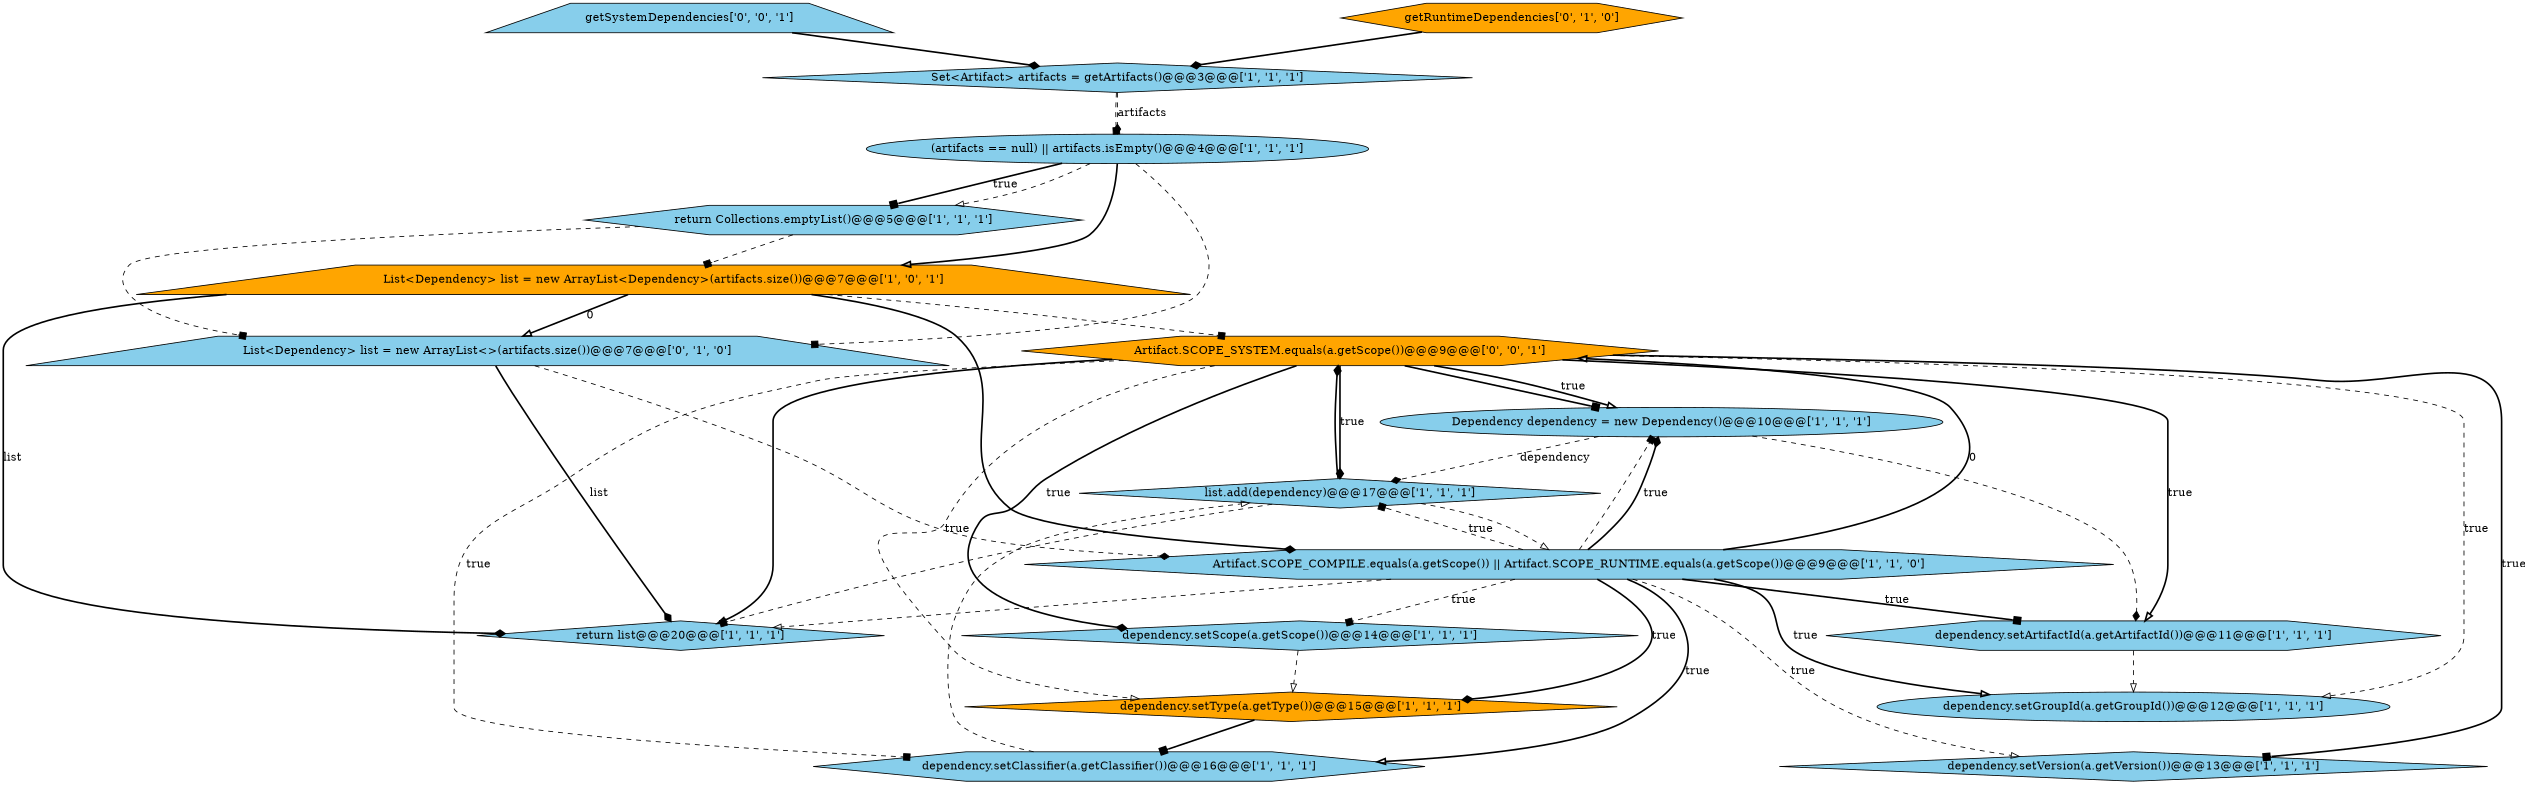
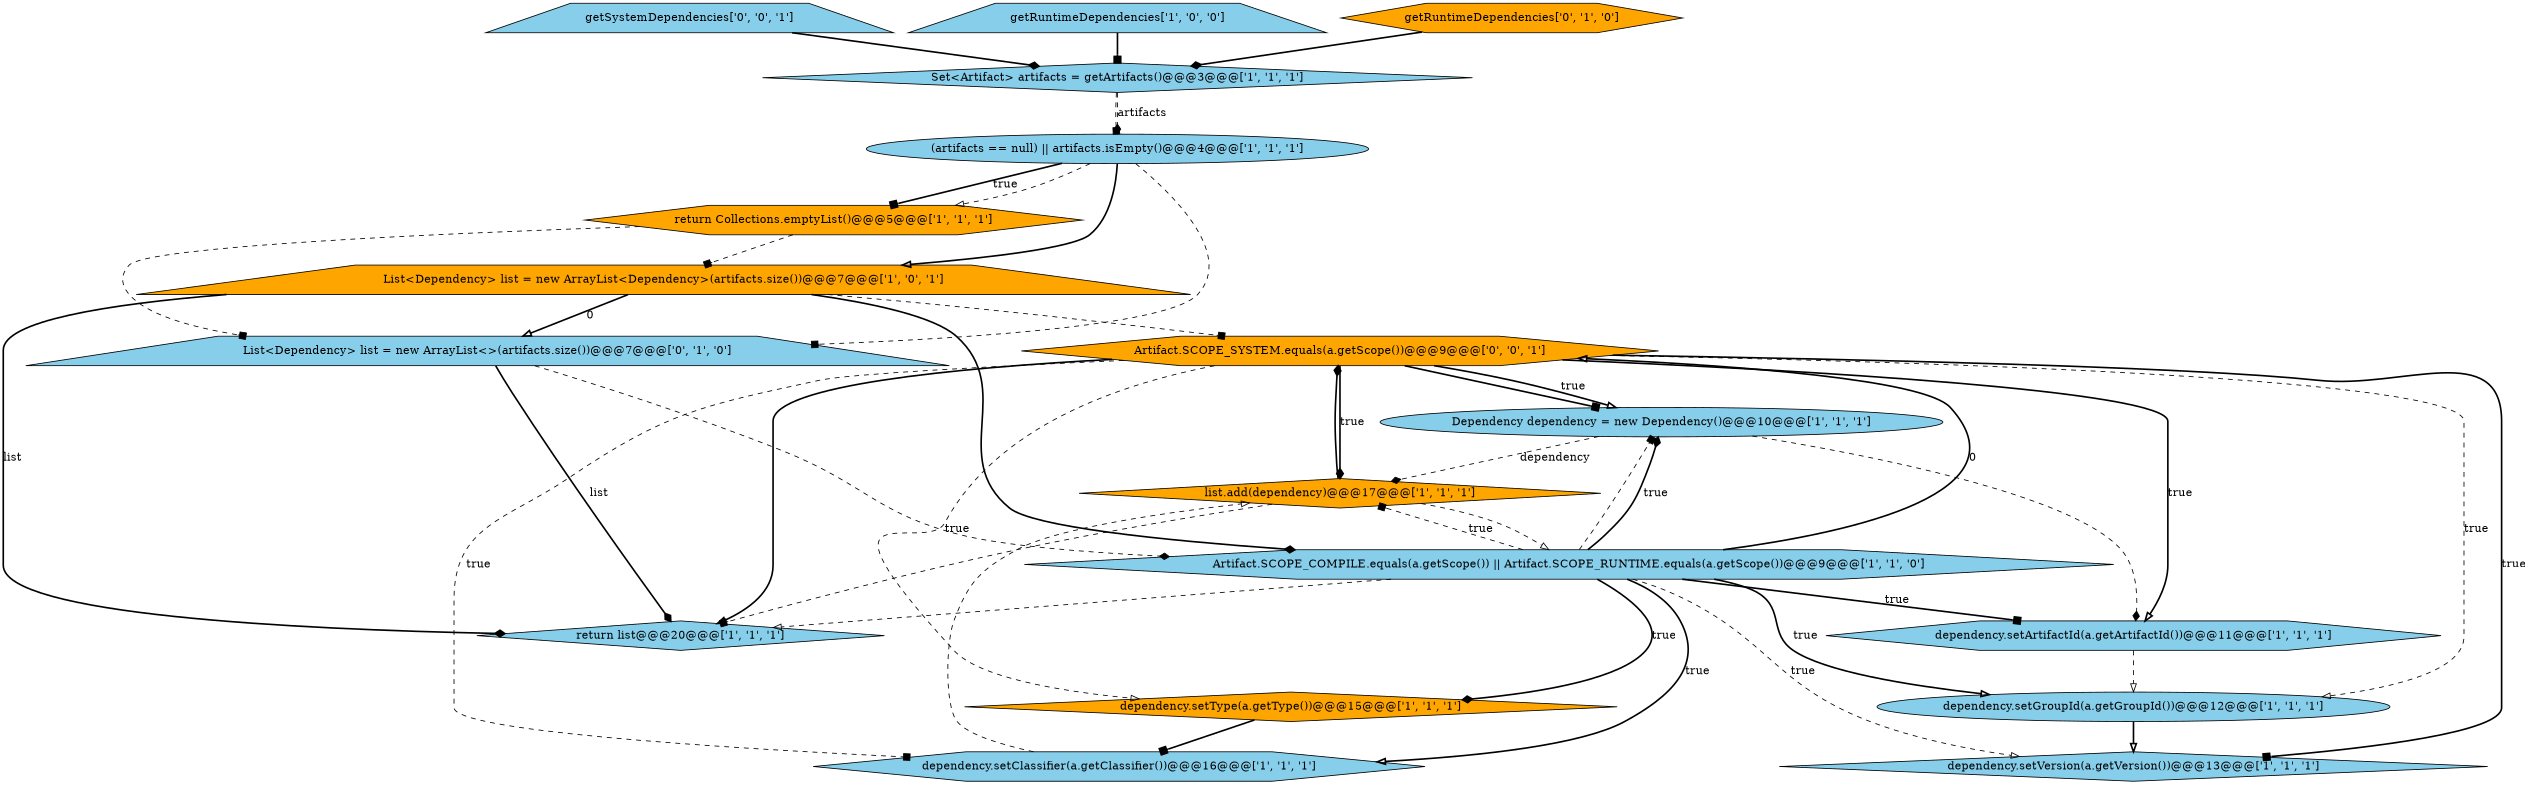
  digraph {
    node [fillcolor=skyblue shape=hexagon style=filled]
    edge [arrowhead=onormal style=bold]
    n1 [fillcolor=orange label="List<Dependency> list = new ArrayList<Dependency>(artifacts.size())@@@7@@@['1', '0', '1']" shape=trapezium]
    n2 [fillcolor=orange label="Artifact.SCOPE_SYSTEM.equals(a.getScope())@@@9@@@['0', '0', '1']"]
    n3 [label="List<Dependency> list = new ArrayList<>(artifacts.size())@@@7@@@['0', '1', '0']" shape=trapezium]
    n4 [label="return list@@@20@@@['1', '1', '1']" shape=diamond]
    n5 [label="Artifact.SCOPE_COMPILE.equals(a.getScope()) || Artifact.SCOPE_RUNTIME.equals(a.getScope())@@@9@@@['1', '1', '0']"]
    n6 [label="Dependency dependency = new Dependency()@@@10@@@['1', '1', '1']" shape=ellipse]
-   n7 [label="list.add(dependency)@@@17@@@['1', '1', '1']" shape=diamond]
+   n7 [fillcolor=orange label="list.add(dependency)@@@17@@@['1', '1', '1']" shape=diamond]
    n8 [label="dependency.setArtifactId(a.getArtifactId())@@@11@@@['1', '1', '1']"]
    n9 [label="dependency.setVersion(a.getVersion())@@@13@@@['1', '1', '1']" shape=diamond]
    n10 [label="dependency.setGroupId(a.getGroupId())@@@12@@@['1', '1', '1']" shape=ellipse]
    n11 [fillcolor=orange label="dependency.setType(a.getType())@@@15@@@['1', '1', '1']" shape=diamond]
    n12 [label="dependency.setClassifier(a.getClassifier())@@@16@@@['1', '1', '1']"]
-   n13 [label="dependency.setScope(a.getScope())@@@14@@@['1', '1', '1']" shape=diamond]
-   n14 [label="return Collections.emptyList()@@@5@@@['1', '1', '1']"]
+   n14 [fillcolor=orange label="return Collections.emptyList()@@@5@@@['1', '1', '1']"]
    n15 [label="(artifacts == null) || artifacts.isEmpty()@@@4@@@['1', '1', '1']" shape=ellipse]
    n16 [label="Set<Artifact> artifacts = getArtifacts()@@@3@@@['1', '1', '1']" shape=diamond]
    n17 [label="getSystemDependencies['0', '0', '1']" shape=trapezium]
+   n18 [label="getRuntimeDependencies['1', '0', '0']" shape=trapezium]
    n19 [fillcolor=orange label="getRuntimeDependencies['0', '1', '0']"]
    n1 -> n2 [arrowhead=box style=dashed]
    n1 -> n3 [label=0]
    n1 -> n4 [arrowhead=diamond label=list]
    n1 -> n5 [arrowhead=diamond]
    n2 -> n4
    n2 -> n6 [arrowhead=box]
    n2 -> n6 [label=true]
    n2 -> n7 [arrowhead=diamond label=true]
    n2 -> n8 [label=true]
    n2 -> n9 [arrowhead=box label=true]
    n2 -> n10 [label=true style=dashed]
    n2 -> n11 [label=true style=dashed]
    n2 -> n12 [arrowhead=box label=true style=dashed]
-   n2 -> n13 [arrowhead=diamond label=true]
    n3 -> n4 [arrowhead=diamond label=list]
    n3 -> n5 [arrowhead=diamond style=dashed]
    n5 -> n2 [label=0]
    n5 -> n4 [style=dashed]
    n5 -> n6 [arrowhead=box style=dashed]
    n5 -> n6 [arrowhead=diamond label=true]
    n5 -> n7 [arrowhead=box label=true style=dashed]
    n5 -> n8 [arrowhead=box label=true]
    n5 -> n9 [label=true style=dashed]
    n5 -> n10 [label=true]
    n5 -> n11 [arrowhead=diamond label=true]
    n5 -> n12 [label=true]
-   n5 -> n13 [arrowhead=box label=true style=dashed]
    n6 -> n7 [arrowhead=diamond label=dependency style=dashed]
    n6 -> n8 [arrowhead=diamond style=dashed]
    n7 -> n2 [arrowhead=diamond]
    n7 -> n4 [arrowhead=box style=dashed]
    n7 -> n5 [style=dashed]
    n8 -> n10 [style=dashed]
+   n10 -> n9
    n11 -> n12 [arrowhead=box]
    n12 -> n7 [style=dashed]
-   n13 -> n11 [style=dashed]
    n14 -> n1 [arrowhead=box style=dashed]
    n14 -> n3 [arrowhead=box style=dashed]
    n15 -> n1
    n15 -> n3 [arrowhead=box style=dashed]
    n15 -> n14 [arrowhead=box label=true]
    n15 -> n14 [style=dashed]
    n16 -> n15 [arrowhead=box style=dashed]
    n16 -> n15 [arrowhead=diamond label=artifacts style=dashed]
    n17 -> n16 [arrowhead=diamond]
+   n18 -> n16 [arrowhead=box]
    n19 -> n16 [arrowhead=diamond]
  }
